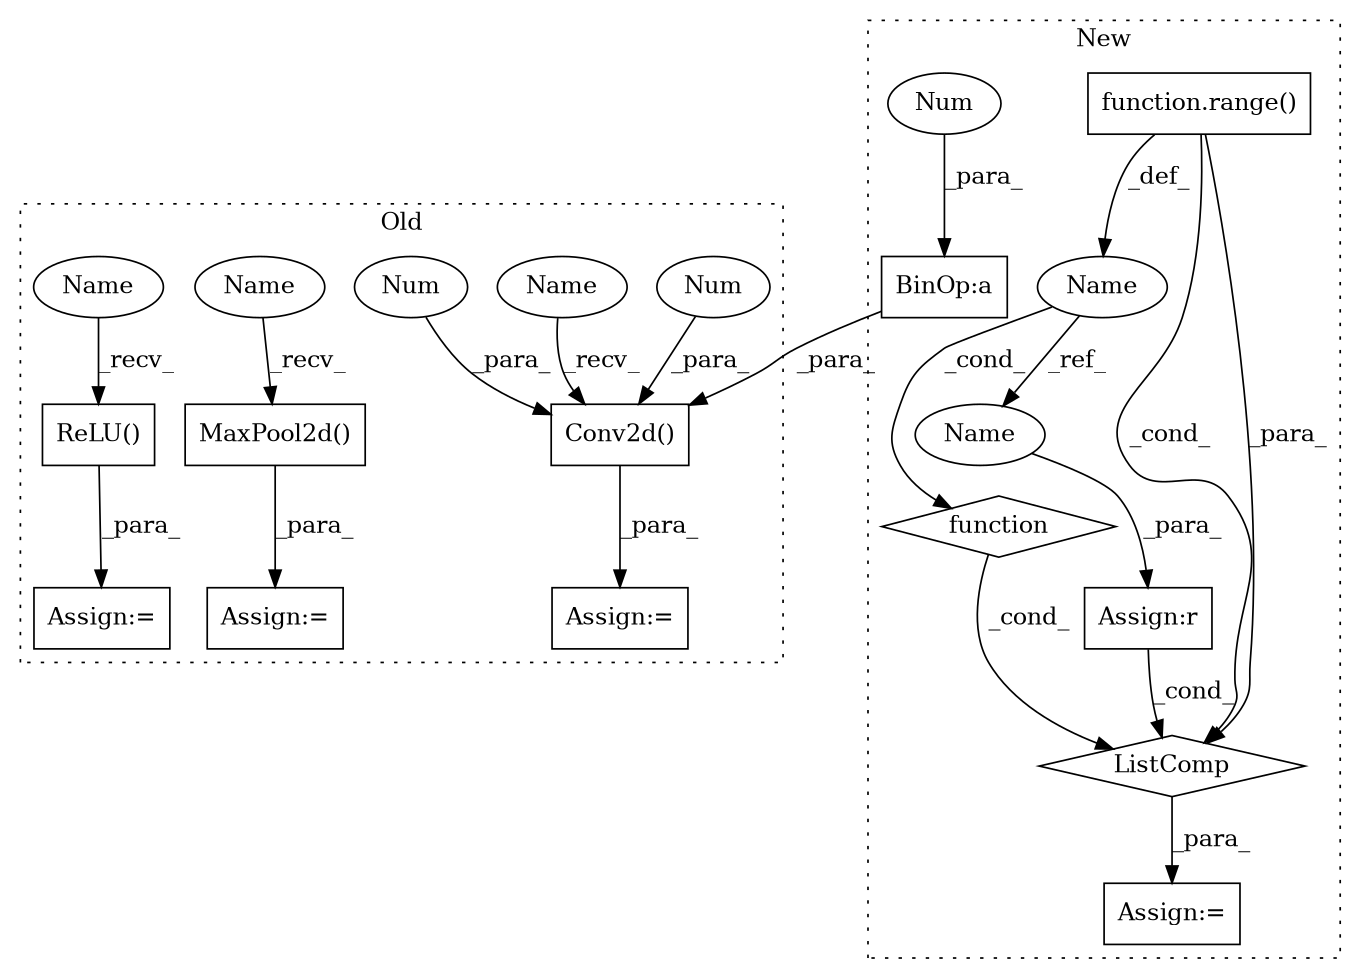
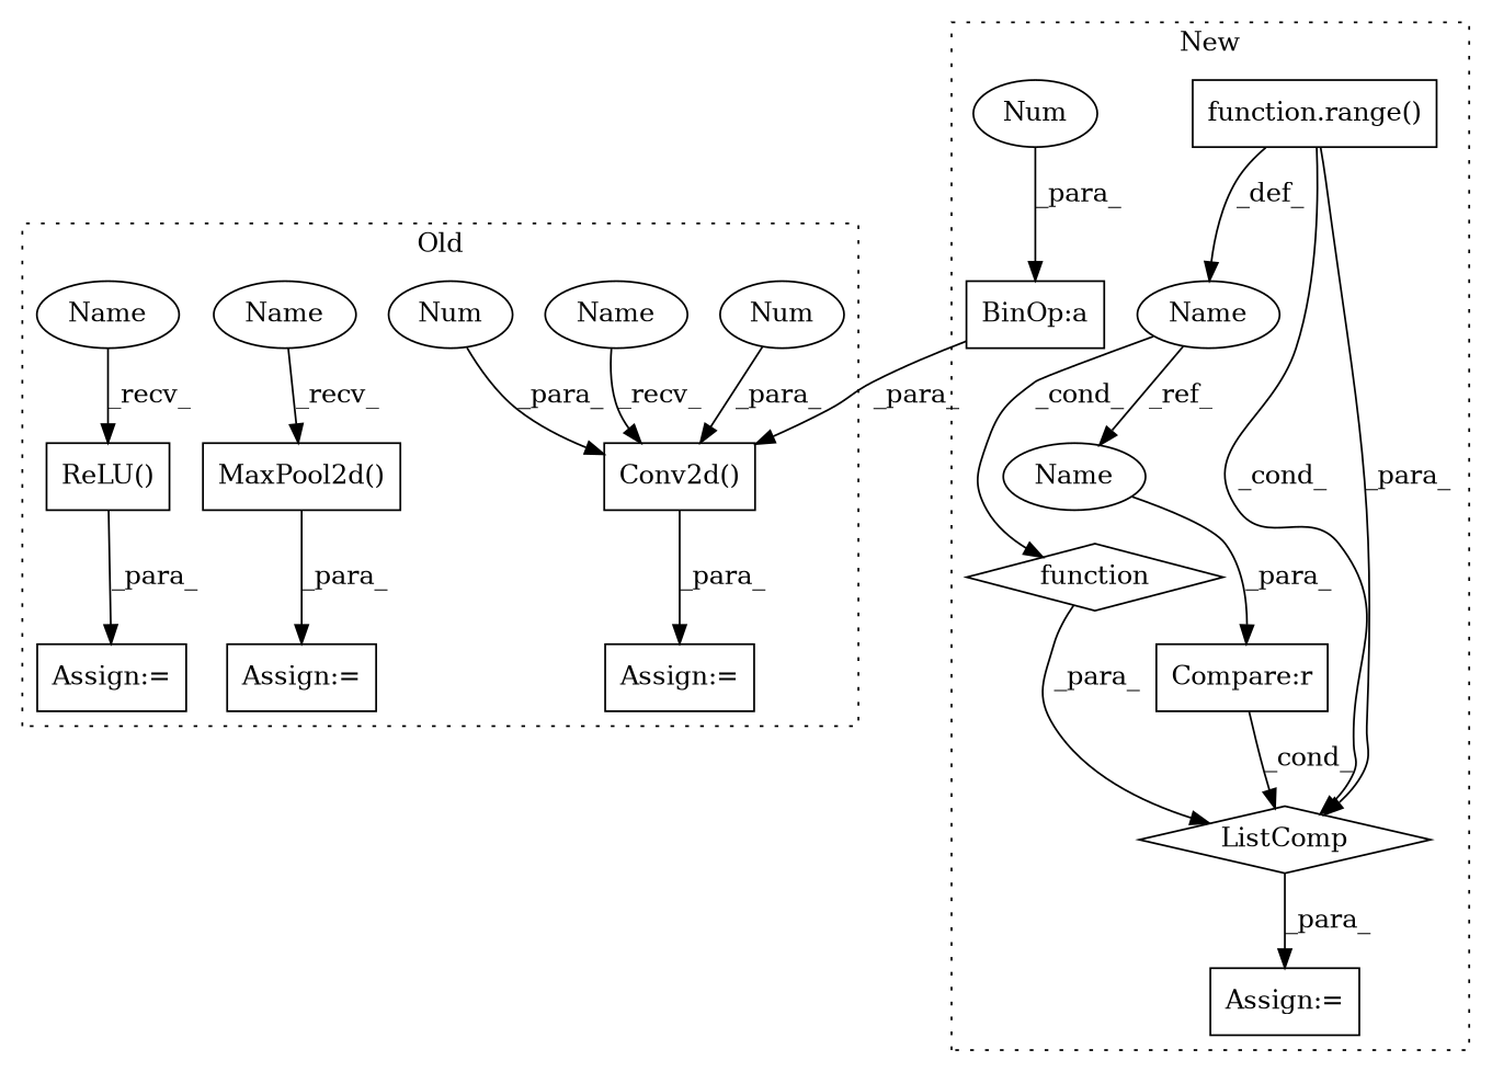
  digraph {
    node [a=87 l=3 s=9103 shape=box]
    n1 [a=75 l=21 label="ReLU()"]
    n2 [a=75 l="23,49" label="Conv2d()" s="8821,8849"]
    n3 [a=68 label="Assign:=" s=8818]
    n4 [a=68 label="Assign:=" s=9100]
    n5 [a=75 l=48 label="MaxPool2d()" s=9148]
    n6 [a=76 l=2 label=Num s=8847 shape=ellipse]
    n7 [a=76 l=1 label=Num s=8844 shape=ellipse]
    n8 [a=68 label="Assign:=" s=9145]
    n9 [l=2 label=Name s=9148 shape=ellipse]
    n10 [l=2 label=Name s=8821 shape=ellipse]
    n11 [l=2 label=Name shape=ellipse]
    n12 [a=75 l="6,1" label="function.range()" s="8487,8507"]
    n13 [a=82 label="BinOp:a" s=8503]
-   n14 [a=40 l=18 label="Assign:r" s=8459]
+   n14 [a=40 l=18 label="Compare:r" s=8459]
    n15 [l=1 label=Name s=8482 shape=ellipse]
    n16 [a=45 label=function s=8478 shape=diamond]
    n17 [a=106 l=51 label=ListComp s=8458 shape=diamond]
    n18 [a=76 l=1 label=Num s=8506 shape=ellipse]
    n19 [a=68 label="Assign:=" s=8455]
    n20 [l=1 label=Name s=8459 shape=ellipse]
    subgraph cluster_1 {
      label=Old
      style=dotted
      n1
      n2
      n3
      n4
      n5
      n6
      n7
      n8
      n9
      n10
      n11
    }
    subgraph cluster_2 {
      label=New
      style=dotted
      n12
      n13
      n14
      n15
      n16
      n17
      n18
      n19
      n20
    }
    n1 -> n4 [label=_para_]
    n2 -> n3 [label=_para_]
    n5 -> n8 [label=_para_]
    n6 -> n2 [label=_para_]
    n7 -> n2 [label=_para_]
    n9 -> n5 [label=_recv_]
    n10 -> n2 [label=_recv_]
    n11 -> n1 [label=_recv_]
    n12 -> n15 [label=_def_]
    n12 -> n17 [label=_cond_]
    n12 -> n17 [label=_para_]
    n13 -> n2 [label=_para_]
    n14 -> n17 [label=_cond_]
    n15 -> n16 [label=_cond_]
    n15 -> n20 [label=_ref_]
-   n16 -> n17 [label=_cond_]
+   n16 -> n17 [label=_para_]
    n17 -> n19 [label=_para_]
    n18 -> n13 [label=_para_]
    n20 -> n14 [label=_para_]
  }
